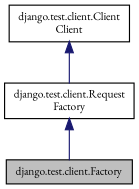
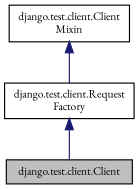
  digraph {
    fontname="EB Garamond"
    node [color=black fillcolor=white fontname="EB Garamond" fontsize=10 shape=record style=filled]
    edge [color=midnightblue dir=back fontname="EB Garamond" fontsize=10 labelfontname=Helvetica labelfontsize=10 style=solid]
-   n1 [fillcolor=grey75 fontcolor=black height=0.2 label="django.test.client.Factory" width=0.4]
-   n2 [height=0.2 label="django.test.client.Client\lClient" width=0.4]
+   n1 [fillcolor=grey75 fontcolor=black height=0.2 label="django.test.client.Client" width=0.4]
+   n2 [height=0.2 label="django.test.client.Client\lMixin" width=0.4]
    n3 [height=0.2 label="django.test.client.Request\lFactory" width=0.4]
    n2 -> n3
    n3 -> n1
  }
